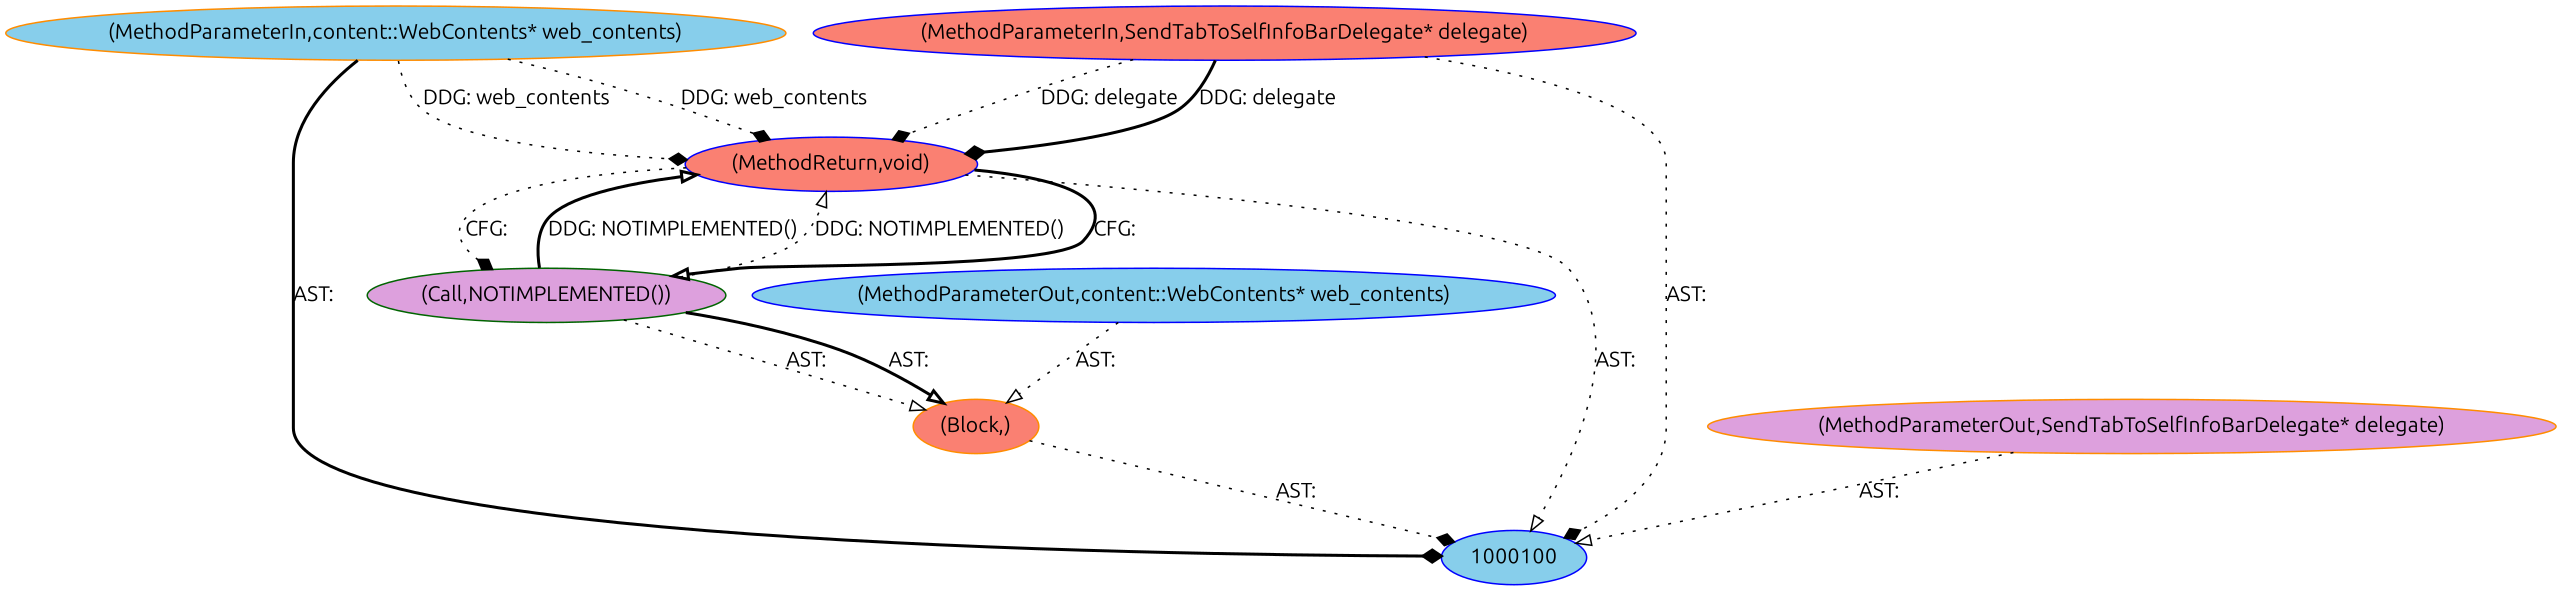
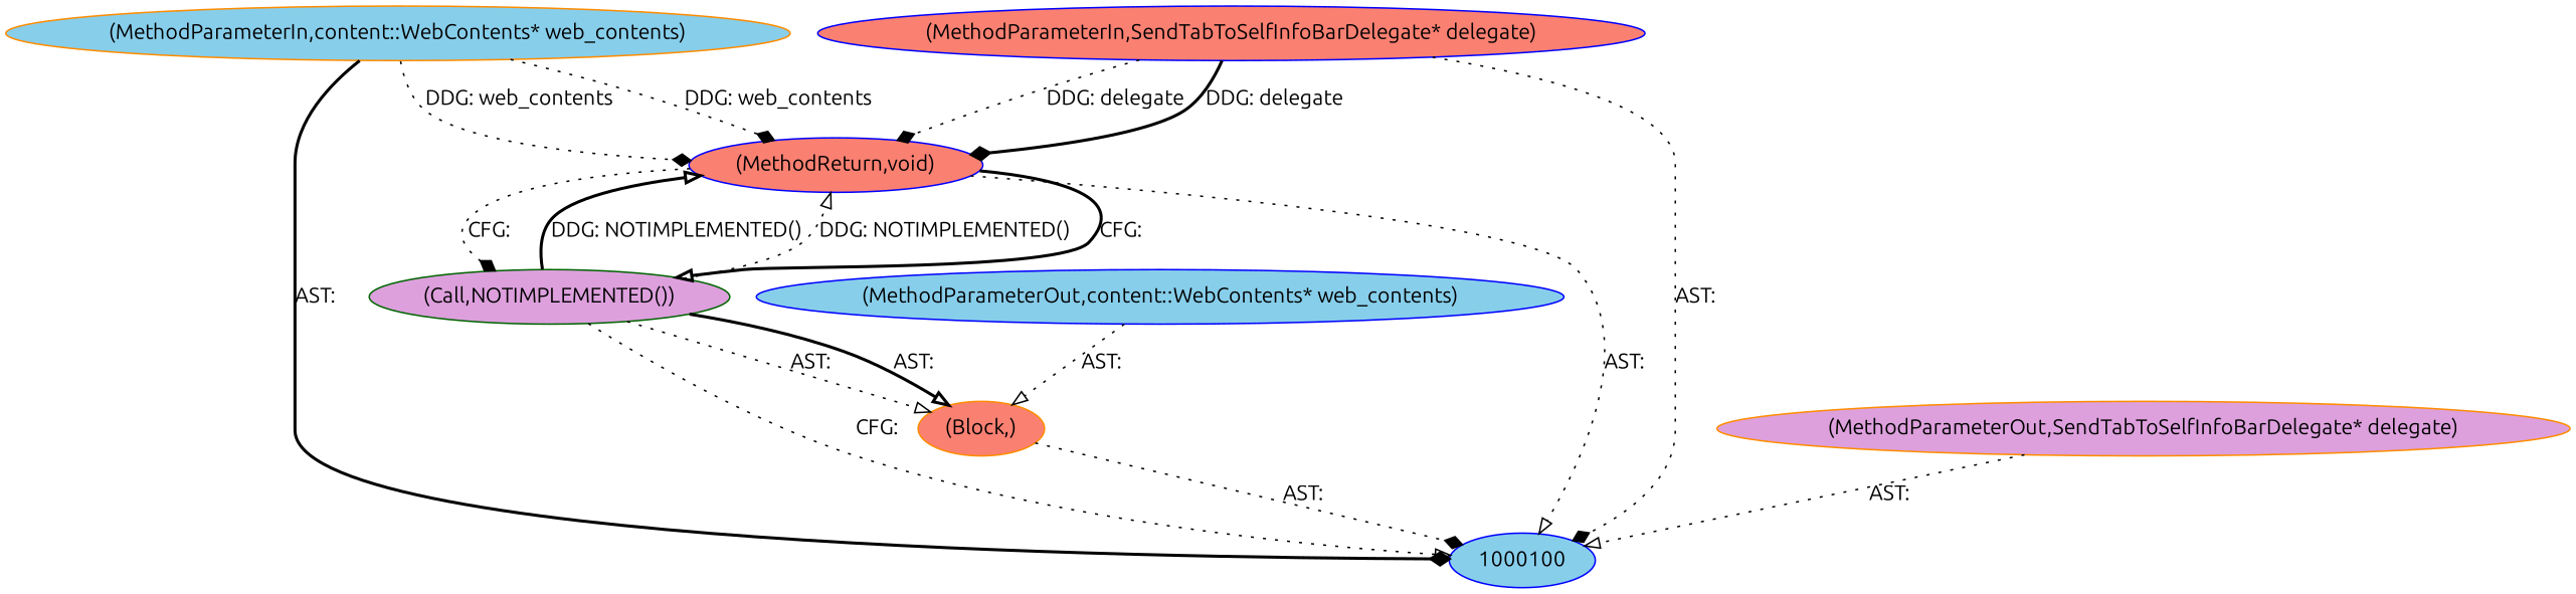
  digraph {
    fontname=Ubuntu
    node [color=blue fillcolor=salmon fontname=Ubuntu style=filled]
    edge [arrowhead=onormal fontname=Ubuntu style=dotted]
    n1 [label="(MethodReturn,void)"]
    n2 [color=darkgreen fillcolor=plum label="(Call,NOTIMPLEMENTED())"]
    1000100 [fillcolor=skyblue]
    n4 [color=darkorange label="(Block,)"]
    n5 [color=darkorange fillcolor=skyblue label="(MethodParameterIn,content::WebContents* web_contents)"]
    n6 [fillcolor=skyblue label="(MethodParameterOut,content::WebContents* web_contents)"]
    n7 [label="(MethodParameterIn,SendTabToSelfInfoBarDelegate* delegate)"]
    n8 [color=darkorange fillcolor=plum label="(MethodParameterOut,SendTabToSelfInfoBarDelegate* delegate)"]
    n1 -> n2 [label="CFG: " style=bold]
    n1 -> n2 [arrowhead=diamond label="CFG: "]
    n1 -> 1000100 [label="AST: "]
    n2 -> n1 [label="DDG: NOTIMPLEMENTED()" style=bold]
    n2 -> n1 [label="DDG: NOTIMPLEMENTED()"]
+   n2 -> 1000100 [label="CFG: "]
    n2 -> n4 [label="AST: "]
    n2 -> n4 [label="AST: " style=bold]
    n4 -> 1000100 [arrowhead=diamond label="AST: "]
    n5 -> n1 [arrowhead=diamond label="DDG: web_contents"]
    n5 -> n1 [arrowhead=diamond label="DDG: web_contents"]
    n5 -> 1000100 [arrowhead=diamond label="AST: " style=bold]
    n6 -> n4 [label="AST: "]
    n7 -> n1 [arrowhead=diamond label="DDG: delegate"]
    n7 -> n1 [arrowhead=diamond label="DDG: delegate" style=bold]
    n7 -> 1000100 [arrowhead=diamond label="AST: "]
    n8 -> 1000100 [label="AST: "]
  }
